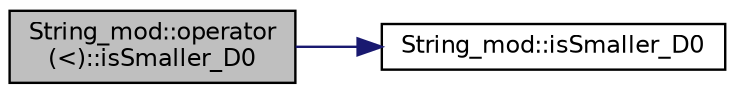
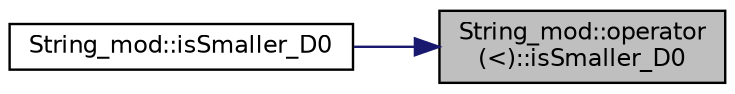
  digraph {
    rankdir=LR
    node [color=black fontname=Helvetica fontsize=10 shape=record style=filled]
    n1 [fillcolor=grey75 fontcolor=black height=0.2 label="String_mod::operator\l(\<)::isSmaller_D0" width=0.4]
    n2 [fillcolor=white height=0.2 label="String_mod::isSmaller_D0" width=0.4]
-   n1 -> n2 [color=midnightblue fontname=Helvetica fontsize=10 labelfontname=Helvetica labelfontsize=10 style=solid]
+   n2 -> n1 [color=midnightblue fontname=Helvetica fontsize=10 labelfontname=Helvetica labelfontsize=10 style=solid]
  }
